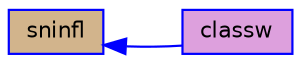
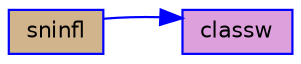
  digraph {
    rankdir=LR
    node [color=blue fontname=Helvetica fontsize=10 shape=record style=filled]
    n1 [fillcolor=tan fontcolor=black height=0.2 label=sninfl width=0.4]
    n2 [fillcolor=plum height=0.2 label=classw width=0.4]
-   n1 -> n2 [color=blue dir=back fontname=Helvetica fontsize=10 labelfontname=Helvetica labelfontsize=10 style=solid]
+   n2 -> n1 [color=blue dir=back fontname=Helvetica fontsize=10 labelfontname=Helvetica labelfontsize=10 style=solid]
  }
